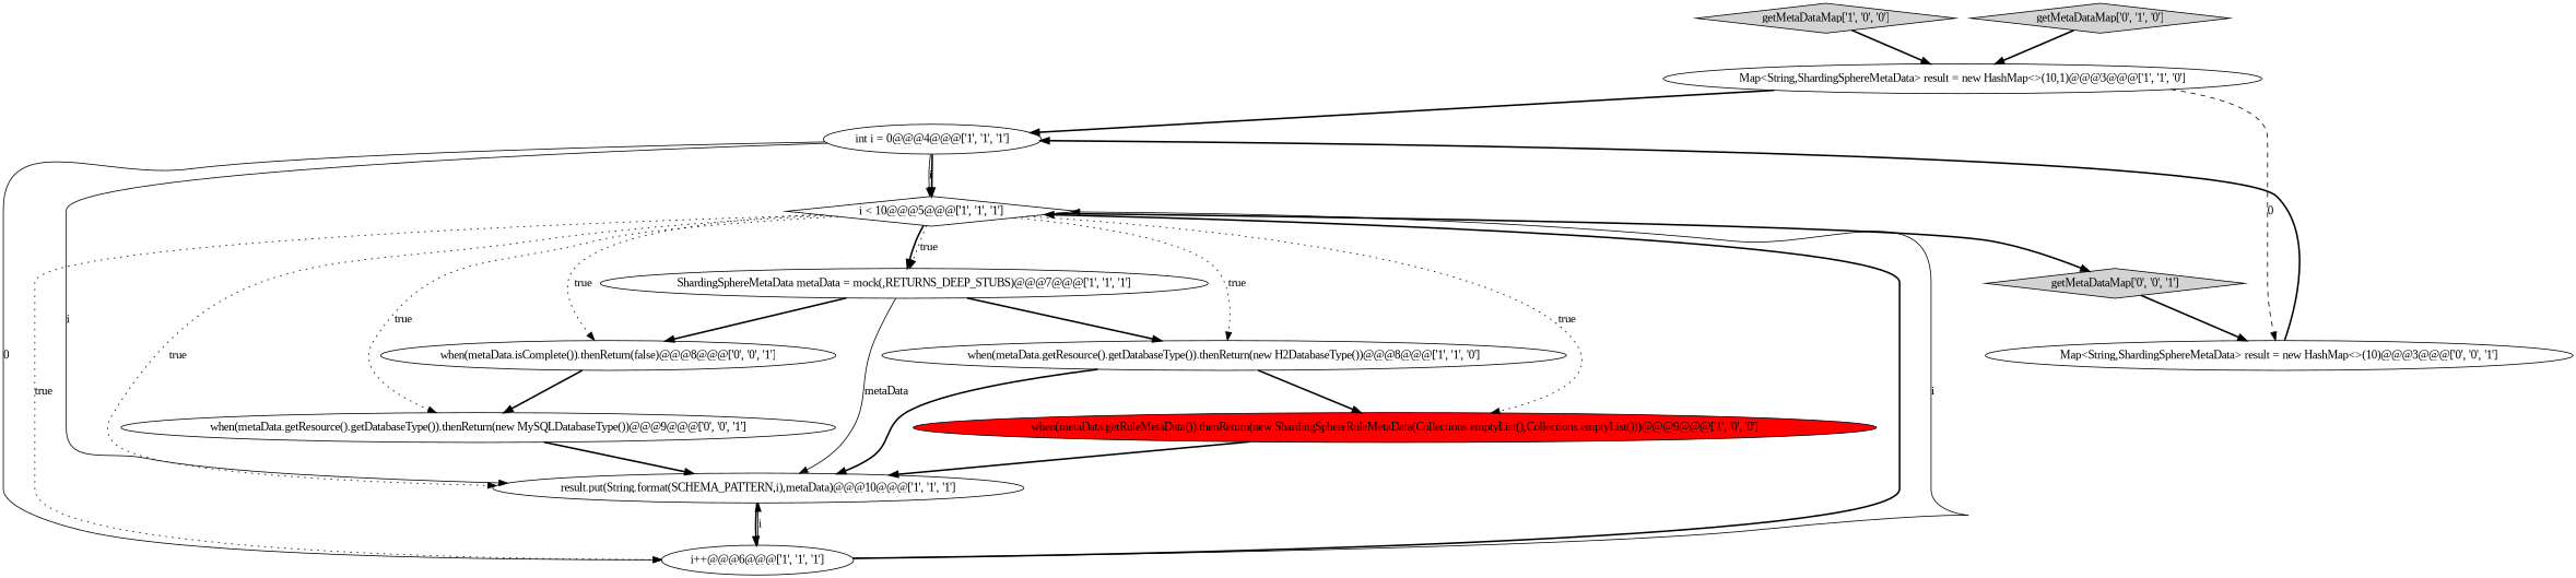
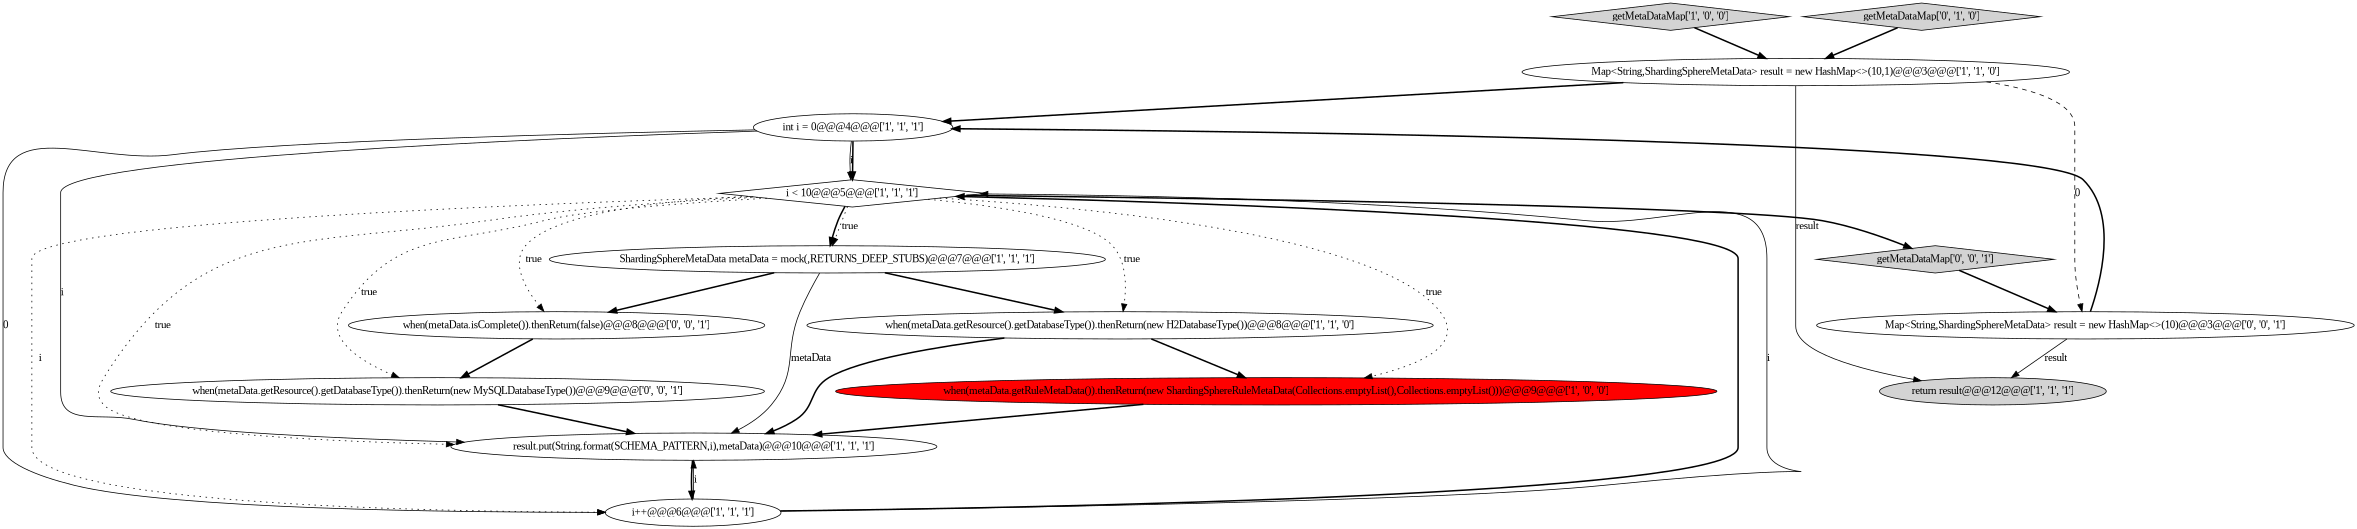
  digraph {
    fontname="Liberation Serif"
    node [fillcolor=white fontname="Liberation Serif" shape=ellipse style=filled]
    edge [fontname="Liberation Serif" style=bold]
    n1 [label="int i = 0@@@4@@@['1', '1', '1']"]
    n2 [label="i < 10@@@5@@@['1', '1', '1']" shape=diamond]
    n3 [label="result.put(String.format(SCHEMA_PATTERN,i),metaData)@@@10@@@['1', '1', '1']"]
    n4 [label="i++@@@6@@@['1', '1', '1']"]
    n5 [label="when(metaData.getResource().getDatabaseType()).thenReturn(new MySQLDatabaseType())@@@9@@@['0', '0', '1']"]
    n6 [label="ShardingSphereMetaData metaData = mock(,RETURNS_DEEP_STUBS)@@@7@@@['1', '1', '1']"]
    n7 [label="when(metaData.getResource().getDatabaseType()).thenReturn(new H2DatabaseType())@@@8@@@['1', '1', '0']"]
    n8 [label="when(metaData.isComplete()).thenReturn(false)@@@8@@@['0', '0', '1']"]
    n9 [fillcolor=red label="when(metaData.getRuleMetaData()).thenReturn(new ShardingSphereRuleMetaData(Collections.emptyList(),Collections.emptyList()))@@@9@@@['1', '0', '0']"]
    n10 [fillcolor=lightgray label="getMetaDataMap['0', '0', '1']" shape=diamond]
+   n11 [fillcolor=lightgray label="return result@@@12@@@['1', '1', '1']"]
    n12 [fillcolor=lightgray label="getMetaDataMap['1', '0', '0']" shape=diamond]
    n13 [label="Map<String,ShardingSphereMetaData> result = new HashMap<>(10,1)@@@3@@@['1', '1', '0']"]
    n14 [label="Map<String,ShardingSphereMetaData> result = new HashMap<>(10)@@@3@@@['0', '0', '1']"]
    n15 [fillcolor=lightgray label="getMetaDataMap['0', '1', '0']" shape=diamond]
    n1 -> n2 [label=i style=solid]
    n1 -> n2
    n1 -> n3 [label=i style=solid]
    n1 -> n4 [label=0 style=solid]
    n2 -> n3 [label=true style=dotted]
-   n2 -> n4 [label=true style=dotted]
+   n2 -> n4 [label=i style=dotted]
    n2 -> n5 [label=true style=dotted]
    n2 -> n6
    n2 -> n6 [label=true style=dotted]
    n2 -> n7 [label=true style=dotted]
    n2 -> n8 [label=true style=dotted]
    n2 -> n9 [label=true style=dotted]
    n2 -> n10
    n3 -> n4
    n4 -> n2
    n4 -> n2 [label=i style=solid]
    n4 -> n3 [label=i style=solid]
    n5 -> n3
    n6 -> n3 [label=metaData style=solid]
    n6 -> n7
    n6 -> n8
    n7 -> n3
    n7 -> n9
    n8 -> n5
    n9 -> n3
    n10 -> n14
    n12 -> n13
    n13 -> n1
+   n13 -> n11 [label=result style=solid]
    n13 -> n14 [label=0 style=dashed]
    n14 -> n1
+   n14 -> n11 [label=result style=solid]
    n15 -> n13
  }
